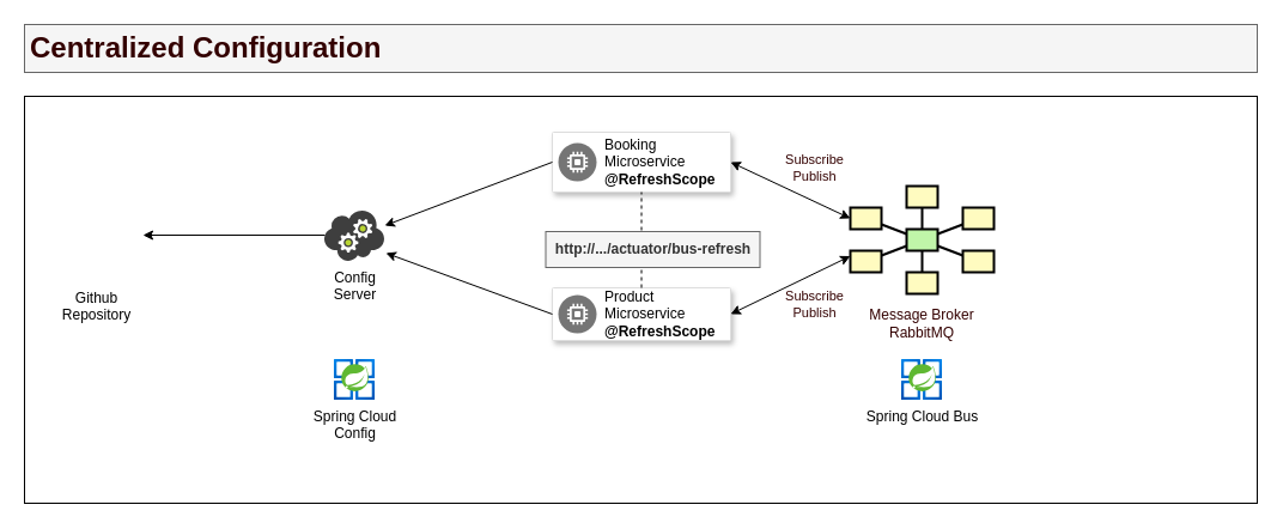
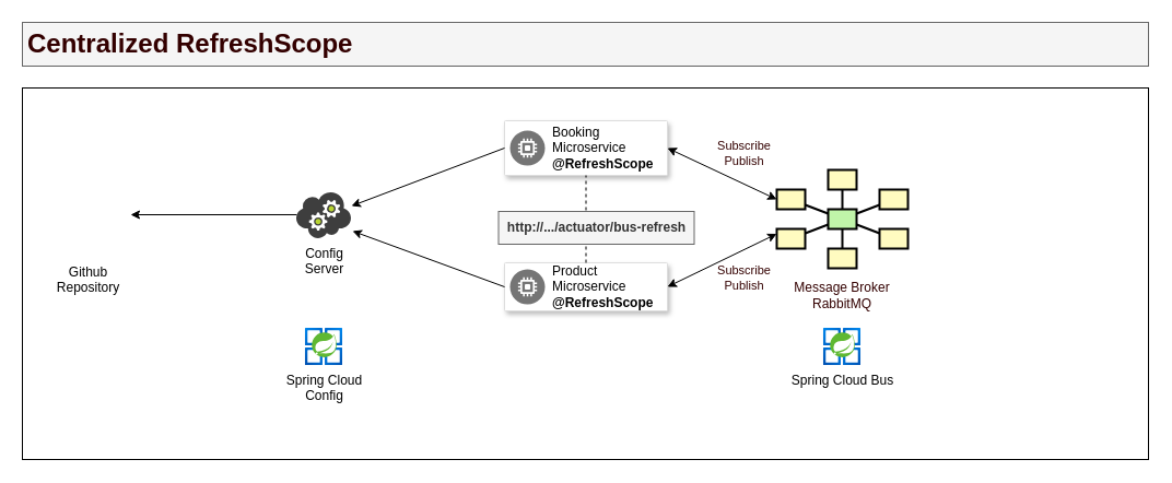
  <mxCell id="0" />
  <mxCell id="1" parent="0" />
  <mxCell id="2" value="" style="rounded=0;whiteSpace=wrap;html=1;" vertex="1" parent="1"><mxGeometry x="20" y="80" width="1030" height="340" as="geometry" /></mxCell>
  <mxCell id="3" value="Github&lt;br&gt;Repository" style="shape=image;html=1;verticalAlign=top;verticalLabelPosition=bottom;labelBackgroundColor=#ffffff;imageAspect=0;aspect=fixed;image=https://cdn4.iconfinder.com/data/icons/socialcones/508/Github-128.png" vertex="1" parent="1"><mxGeometry x="41" y="157" width="78" height="78" as="geometry" /></mxCell>
  <mxCell id="4" value="Config &lt;br&gt;Server" style="sketch=0;aspect=fixed;html=1;points=[];align=center;image;fontSize=12;image=img/lib/mscae/Cloud_Service.svg;" vertex="1" parent="1"><mxGeometry x="270.99" y="176" width="50" height="42" as="geometry" /></mxCell>
  <mxCell id="5" value="" style="strokeColor=#dddddd;shadow=1;strokeWidth=1;rounded=1;absoluteArcSize=1;arcSize=2;" vertex="1" parent="1"><mxGeometry x="461" y="110" width="149" height="50" as="geometry" /></mxCell>
  <mxCell id="6" value="Booking&lt;br&gt;Microservice&lt;br&gt;&lt;b&gt;@RefreshScope&lt;/b&gt;" style="sketch=0;dashed=0;connectable=0;html=1;fillColor=#757575;strokeColor=none;shape=mxgraph.gcp2.dedicated_game_server;part=1;labelPosition=right;verticalLabelPosition=middle;align=left;verticalAlign=middle;spacingLeft=5;fontSize=12;" vertex="1" parent="5"><mxGeometry y="0.5" width="32" height="32" relative="1" as="geometry"><mxPoint x="5" y="-16" as="offset" /></mxGeometry></mxCell>
  <mxCell id="7" value="" style="strokeColor=#dddddd;shadow=1;strokeWidth=1;rounded=1;absoluteArcSize=1;arcSize=2;" vertex="1" parent="1"><mxGeometry x="461" y="240" width="149" height="44" as="geometry" /></mxCell>
  <mxCell id="8" value="Product&lt;br&gt;Microservice&lt;br&gt;&lt;b&gt;@RefreshScope&lt;/b&gt;" style="sketch=0;dashed=0;connectable=0;html=1;fillColor=#757575;strokeColor=none;shape=mxgraph.gcp2.dedicated_game_server;part=1;labelPosition=right;verticalLabelPosition=middle;align=left;verticalAlign=middle;spacingLeft=5;fontSize=12;" vertex="1" parent="7"><mxGeometry y="0.5" width="32" height="32" relative="1" as="geometry"><mxPoint x="5" y="-16" as="offset" /></mxGeometry></mxCell>
  <mxCell id="9" value="Spring Cloud &lt;br&gt;Config" style="aspect=fixed;html=1;points=[];align=center;image;fontSize=12;image=img/lib/azure2/compute/Azure_Spring_Cloud.svg;" vertex="1" parent="1"><mxGeometry x="277.93" y="300" width="36.13" height="34" as="geometry" /></mxCell>
  <mxCell id="10" value="" style="endArrow=classic;html=1;rounded=0;exitX=0;exitY=0.5;exitDx=0;exitDy=0;entryX=1;entryY=0.286;entryDx=0;entryDy=0;entryPerimeter=0;" edge="1" parent="1" source="5" target="4"><mxGeometry width="50" height="50" relative="1" as="geometry"><mxPoint x="171" y="360" as="sourcePoint" /><mxPoint x="221" y="310" as="targetPoint" /></mxGeometry></mxCell>
  <mxCell id="11" value="" style="endArrow=classic;html=1;rounded=0;entryX=1.02;entryY=0.833;entryDx=0;entryDy=0;entryPerimeter=0;exitX=0;exitY=0.5;exitDx=0;exitDy=0;" edge="1" parent="1" source="7" target="4"><mxGeometry width="50" height="50" relative="1" as="geometry"><mxPoint x="431" y="420" as="sourcePoint" /><mxPoint x="481" y="370" as="targetPoint" /></mxGeometry></mxCell>
  <mxCell id="12" value="" style="endArrow=classic;html=1;rounded=0;exitX=0;exitY=0.476;exitDx=0;exitDy=0;exitPerimeter=0;entryX=1;entryY=0.5;entryDx=0;entryDy=0;" edge="1" parent="1" source="4" target="3"><mxGeometry width="50" height="50" relative="1" as="geometry"><mxPoint x="71" y="390" as="sourcePoint" /><mxPoint x="121" y="340" as="targetPoint" /></mxGeometry></mxCell>
- <mxCell id="13" value="&lt;h1&gt;&lt;font color=&quot;#330000&quot;&gt;Centralized Configuration&lt;/font&gt;&lt;/h1&gt;" style="text;html=1;strokeColor=#666666;fillColor=#f5f5f5;spacing=5;spacingTop=-20;whiteSpace=wrap;overflow=hidden;rounded=0;fontColor=#333333;" vertex="1" parent="1"><mxGeometry x="20" y="20" width="1030" height="40" as="geometry" /></mxCell>
+ <mxCell id="13" value="&lt;h1&gt;&lt;font color=&quot;#330000&quot;&gt;Centralized RefreshScope&lt;/font&gt;&lt;/h1&gt;" style="text;html=1;strokeColor=#666666;fillColor=#f5f5f5;spacing=5;spacingTop=-20;whiteSpace=wrap;overflow=hidden;rounded=0;fontColor=#333333;" vertex="1" parent="1"><mxGeometry x="20" y="20" width="1030" height="40" as="geometry" /></mxCell>
  <mxCell id="14" value="" style="group" vertex="1" connectable="0" parent="1"><mxGeometry x="710" y="155" width="120" height="130" as="geometry" /></mxCell>
  <mxCell id="15" value="" style="strokeWidth=2;dashed=0;align=center;fontSize=8;shape=rect;fillColor=#fffbc0;strokeColor=#000000;fontColor=#330000;" vertex="1" parent="14"><mxGeometry x="47" width="26" height="18" as="geometry" /></mxCell>
  <mxCell id="16" value="" style="strokeWidth=2;dashed=0;align=center;fontSize=8;shape=rect;fillColor=#fffbc0;strokeColor=#000000;fontColor=#330000;" vertex="1" parent="14"><mxGeometry y="18" width="26" height="18" as="geometry" /></mxCell>
  <mxCell id="17" value="" style="strokeWidth=2;dashed=0;align=center;fontSize=8;shape=rect;fillColor=#fffbc0;strokeColor=#000000;fontColor=#330000;" vertex="1" parent="14"><mxGeometry x="94" y="18" width="26" height="18" as="geometry" /></mxCell>
  <mxCell id="18" value="" style="strokeWidth=2;dashed=0;align=center;fontSize=8;shape=rect;fillColor=#fffbc0;strokeColor=#000000;fontColor=#330000;" vertex="1" parent="14"><mxGeometry y="54" width="26" height="18" as="geometry" /></mxCell>
  <mxCell id="19" value="" style="strokeWidth=2;dashed=0;align=center;fontSize=8;shape=rect;fillColor=#fffbc0;strokeColor=#000000;fontColor=#330000;" vertex="1" parent="14"><mxGeometry x="94" y="54" width="26" height="18" as="geometry" /></mxCell>
  <mxCell id="20" value="" style="strokeWidth=2;dashed=0;align=center;fontSize=8;shape=rect;fillColor=#fffbc0;strokeColor=#000000;fontColor=#330000;" vertex="1" parent="14"><mxGeometry x="47" y="72" width="26" height="18" as="geometry" /></mxCell>
  <mxCell id="21" value="" style="strokeWidth=2;dashed=0;align=center;fontSize=8;shape=rect;fillColor=#c0f5a9;strokeColor=#000000;fontColor=#330000;" vertex="1" parent="14"><mxGeometry x="47" y="36" width="26" height="18" as="geometry" /></mxCell>
  <mxCell id="22" value="" style="edgeStyle=none;endArrow=none;dashed=0;html=1;strokeWidth=2;rounded=0;fontColor=#330000;" edge="1" source="21" target="15" parent="14"><mxGeometry relative="1" as="geometry" /></mxCell>
  <mxCell id="23" value="" style="edgeStyle=none;endArrow=none;dashed=0;html=1;strokeWidth=2;rounded=0;fontColor=#330000;" edge="1" source="21" target="16" parent="14"><mxGeometry relative="1" as="geometry" /></mxCell>
  <mxCell id="24" value="" style="edgeStyle=none;endArrow=none;dashed=0;html=1;strokeWidth=2;rounded=0;fontColor=#330000;" edge="1" source="21" target="17" parent="14"><mxGeometry relative="1" as="geometry" /></mxCell>
  <mxCell id="25" value="" style="edgeStyle=none;endArrow=none;dashed=0;html=1;strokeWidth=2;rounded=0;fontColor=#330000;" edge="1" source="21" target="18" parent="14"><mxGeometry relative="1" as="geometry" /></mxCell>
  <mxCell id="26" value="" style="edgeStyle=none;endArrow=none;dashed=0;html=1;strokeWidth=2;rounded=0;fontColor=#330000;" edge="1" source="21" target="19" parent="14"><mxGeometry relative="1" as="geometry" /></mxCell>
  <mxCell id="27" value="" style="edgeStyle=none;endArrow=none;dashed=0;html=1;strokeWidth=2;rounded=0;fontColor=#330000;" edge="1" source="21" target="20" parent="14"><mxGeometry relative="1" as="geometry" /></mxCell>
  <mxCell id="28" value="Message Broker RabbitMQ" style="text;html=1;strokeColor=none;fillColor=none;align=center;verticalAlign=middle;whiteSpace=wrap;rounded=0;fontColor=#330000;" vertex="1" parent="14"><mxGeometry x="15" y="100" width="90" height="30" as="geometry" /></mxCell>
  <mxCell id="29" value="" style="endArrow=classic;startArrow=classic;html=1;rounded=0;fontColor=#330000;exitX=1;exitY=0.5;exitDx=0;exitDy=0;entryX=0;entryY=0.5;entryDx=0;entryDy=0;" edge="1" parent="1" source="5" target="16"><mxGeometry width="50" height="50" relative="1" as="geometry"><mxPoint x="620" y="130" as="sourcePoint" /><mxPoint x="730" y="130" as="targetPoint" /></mxGeometry></mxCell>
  <mxCell id="30" value="Subscribe&lt;br&gt;Publish" style="edgeLabel;html=1;align=center;verticalAlign=middle;resizable=0;points=[];fontColor=#330000;" vertex="1" connectable="0" parent="29"><mxGeometry x="0.385" y="2" relative="1" as="geometry"><mxPoint x="-1" y="-26" as="offset" /></mxGeometry></mxCell>
  <mxCell id="31" value="" style="endArrow=classic;startArrow=classic;html=1;rounded=0;fontColor=#330000;entryX=0;entryY=0.25;entryDx=0;entryDy=0;exitX=1;exitY=0.5;exitDx=0;exitDy=0;" edge="1" parent="1" source="7" target="18"><mxGeometry width="50" height="50" relative="1" as="geometry"><mxPoint x="640" y="300" as="sourcePoint" /><mxPoint x="690" y="250" as="targetPoint" /></mxGeometry></mxCell>
  <mxCell id="32" value="Subscribe&lt;br&gt;Publish" style="edgeLabel;html=1;align=center;verticalAlign=middle;resizable=0;points=[];fontColor=#330000;" vertex="1" connectable="0" parent="31"><mxGeometry x="0.224" y="1" relative="1" as="geometry"><mxPoint x="9" y="22" as="offset" /></mxGeometry></mxCell>
  <mxCell id="33" value="Spring Cloud Bus" style="aspect=fixed;html=1;points=[];align=center;image;fontSize=12;image=img/lib/azure2/compute/Azure_Spring_Cloud.svg;" vertex="1" parent="1"><mxGeometry x="751.93" y="300" width="36.13" height="34" as="geometry" /></mxCell>
  <mxCell id="34" value="" style="endArrow=none;dashed=1;html=1;rounded=0;fontColor=#330000;entryX=0.5;entryY=1;entryDx=0;entryDy=0;exitX=0.5;exitY=0;exitDx=0;exitDy=0;" edge="1" parent="1" source="7" target="5"><mxGeometry width="50" height="50" relative="1" as="geometry"><mxPoint x="510" y="220" as="sourcePoint" /><mxPoint x="560" y="170" as="targetPoint" /></mxGeometry></mxCell>
  <mxCell id="35" value="http://.../actuator/bus-refresh" style="text;html=1;strokeColor=#666666;fillColor=#f5f5f5;align=center;verticalAlign=middle;whiteSpace=wrap;rounded=0;fontColor=#333333;fontStyle=1" vertex="1" parent="1"><mxGeometry x="455.5" y="193" width="179" height="30" as="geometry" /></mxCell>
